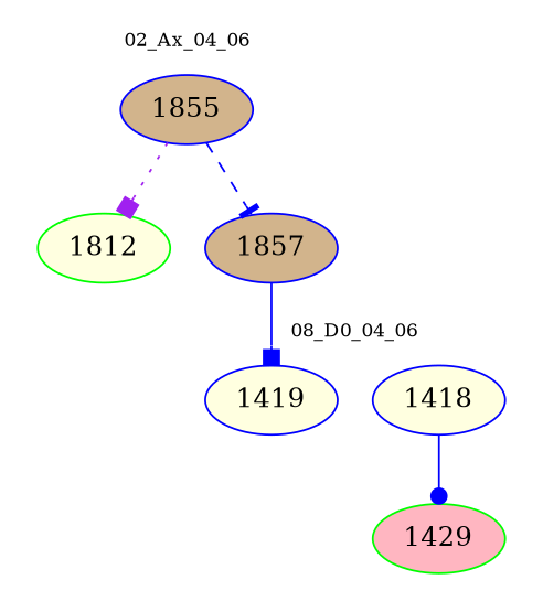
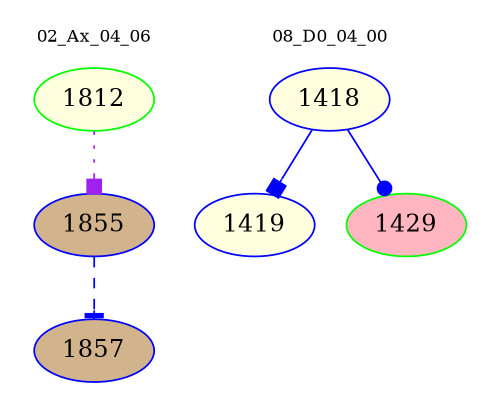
  digraph {
    node [color=blue fillcolor=lightyellow style=filled]
    edge [arrowhead=box color=blue style=solid]
    n1 [fillcolor=tan label=1855]
    n2 [color=green label=1812]
    n3 [fillcolor=tan label=1857]
    n4 [label=1418]
    n5 [label=1419]
    n6 [color=green fillcolor=lightpink label=1429]
    subgraph cluster_1 {
      color=white
      fontsize=10
      label="02_Ax_04_06"
      n1
      n2
      n3
    }
    subgraph cluster_2 {
      color=white
      fontsize=10
-     label="08_D0_04_06"
+     label="08_D0_04_00"
      n4
      n5
      n6
    }
-   n1 -> n2 [color=purple style=dotted]
+   n2 -> n1 [color=purple style=dotted]
    n1 -> n3 [arrowhead=tee style=dashed]
-   n3 -> n5
+   n4 -> n5
    n4 -> n6 [arrowhead=dot]
  }
